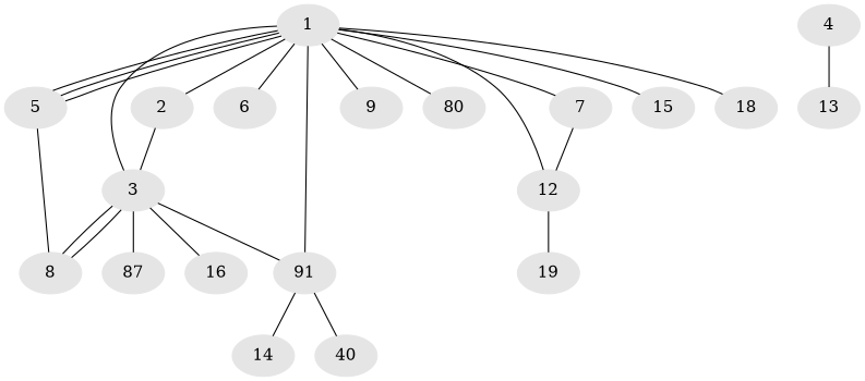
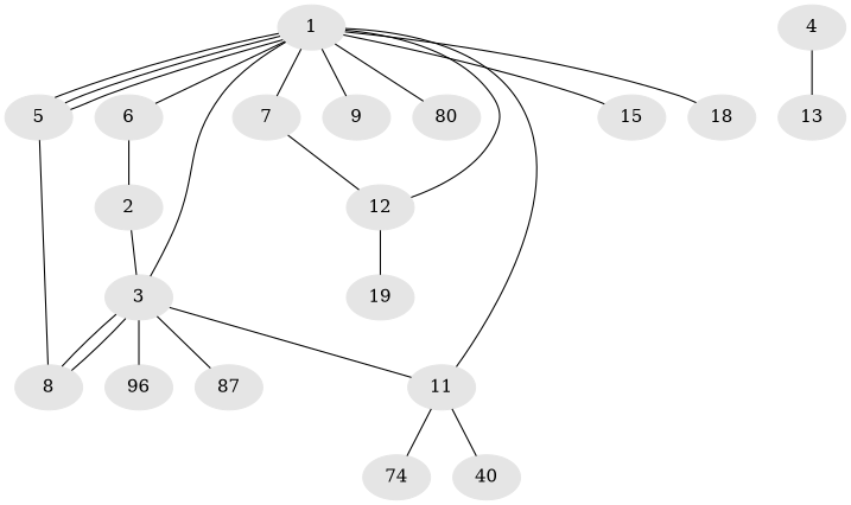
  graph {
    node [color=gray90 style=filled]
    1
    2
    3
    5
    6
    7
    9
    n8 [label=80]
-   11 [label=91]
+   11
    12
    15
    18
    8
-   16
+   16 [label=96]
    n15 [label=87]
-   14
+   14 [label=74]
    n17 [label=40]
    19
    4
    13
-   1 -- 2
+   6 -- 2
    1 -- 3
    1 -- 5
    1 -- 5
    1 -- 5
    1 -- 6
    1 -- 7
    1 -- 9
    1 -- n8
    1 -- 11
    1 -- 12
    1 -- 15
    1 -- 18
    2 -- 3
    3 -- 11
    3 -- 8
    3 -- 8
    3 -- 16
    3 -- n15
    5 -- 8
    7 -- 12
    11 -- 14
    11 -- n17
    12 -- 19
    4 -- 13
  }
